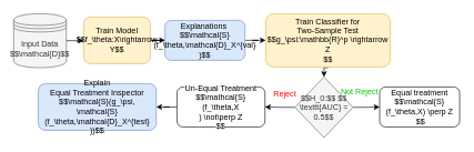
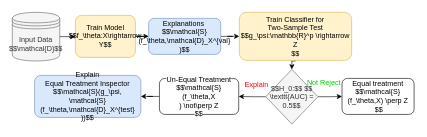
  <mxCell id="0" />
  <mxCell id="1" parent="0" />
  <mxCell id="2" value="" style="edgeStyle=orthogonalEdgeStyle;rounded=0;orthogonalLoop=1;jettySize=auto;html=1;" parent="1" source="3" target="7" edge="1"><mxGeometry relative="1" as="geometry" /></mxCell>
  <mxCell id="3" value="Train Model&lt;br&gt;$$f_\theta:X\rightarrow Y$$" style="rounded=1;whiteSpace=wrap;html=1;fontSize=12;glass=0;strokeWidth=1;shadow=0;horizontal=1;fillColor=#fff2cc;strokeColor=#d6b656;" parent="1" vertex="1"><mxGeometry x="125" y="25" width="100" height="70" as="geometry" /></mxCell>
  <mxCell id="4" value="" style="edgeStyle=orthogonalEdgeStyle;rounded=0;orthogonalLoop=1;jettySize=auto;html=1;" parent="1" source="5" target="3" edge="1"><mxGeometry relative="1" as="geometry" /></mxCell>
  <mxCell id="5" value="Input Data&lt;br&gt;$$\mathcal{D}$$" style="shape=datastore;whiteSpace=wrap;html=1;fillColor=#f5f5f5;strokeColor=#666666;fontColor=#333333;" parent="1" vertex="1"><mxGeometry x="20" y="20" width="79" height="81" as="geometry" /></mxCell>
  <mxCell id="6" value="" style="edgeStyle=orthogonalEdgeStyle;rounded=0;orthogonalLoop=1;jettySize=auto;html=1;" parent="1" source="7" target="9" edge="1"><mxGeometry relative="1" as="geometry" /></mxCell>
  <mxCell id="7" value="Explanations&amp;nbsp;&lt;br&gt;$$\mathcal{S}(f_\theta,\mathcal{D}_X^{val}&lt;br&gt;)$$" style="rounded=1;whiteSpace=wrap;html=1;fontSize=12;glass=0;strokeWidth=1;shadow=0;fillColor=#dae8fc;strokeColor=#6c8ebf;" parent="1" vertex="1"><mxGeometry x="247" y="30" width="120" height="60" as="geometry" /></mxCell>
  <mxCell id="8" value="" style="edgeStyle=orthogonalEdgeStyle;rounded=0;orthogonalLoop=1;jettySize=auto;html=1;entryX=0.5;entryY=0;entryDx=0;entryDy=0;" parent="1" source="9" target="12" edge="1"><mxGeometry relative="1" as="geometry"><Array as="points"><mxPoint x="492" y="101" /><mxPoint x="486" y="101" /></Array></mxGeometry></mxCell>
  <mxCell id="9" value="Train Classifier for &lt;br&gt;Two-Sample Test&lt;br&gt;$$g_\psi:\mathbb{R}^p \rightarrow Z&lt;br&gt;$$" style="rounded=1;whiteSpace=wrap;html=1;fontSize=12;glass=0;strokeWidth=1;shadow=0;horizontal=1;fillColor=#fff2cc;strokeColor=#d6b656;" parent="1" vertex="1"><mxGeometry x="398" y="20" width="187" height="80" as="geometry" /></mxCell>
  <mxCell id="10" value="" style="edgeStyle=orthogonalEdgeStyle;rounded=0;orthogonalLoop=1;jettySize=auto;html=1;" parent="1" source="12" target="13" edge="1"><mxGeometry relative="1" as="geometry" /></mxCell>
  <mxCell id="11" value="" style="edgeStyle=orthogonalEdgeStyle;rounded=0;orthogonalLoop=1;jettySize=auto;html=1;" parent="1" source="12" target="15" edge="1"><mxGeometry relative="1" as="geometry" /></mxCell>
  <mxCell id="12" value="$$H_0:$$ $$ \texttt{AUC} = 0.5$$" style="rhombus;whiteSpace=wrap;html=1;fillColor=#f5f5f5;fontColor=#333333;strokeColor=#666666;" parent="1" vertex="1"><mxGeometry x="442" y="115" width="87" height="91" as="geometry" /></mxCell>
  <mxCell id="13" value="Equal treatment&lt;br&gt;$$\mathcal{S}(f_\theta,X) \perp Z&lt;br&gt;&amp;nbsp;$$" style="rounded=1;whiteSpace=wrap;html=1;" parent="1" vertex="1"><mxGeometry x="569" y="130" width="120" height="60" as="geometry" /></mxCell>
  <mxCell id="14" value="" style="edgeStyle=orthogonalEdgeStyle;rounded=0;orthogonalLoop=1;jettySize=auto;html=1;" parent="1" source="15" target="16" edge="1"><mxGeometry relative="1" as="geometry" /></mxCell>
  <mxCell id="15" value="&lt;span style=&quot;color: rgb(0, 0, 0); font-family: Helvetica; font-size: 12px; font-style: normal; font-variant-ligatures: normal; font-variant-caps: normal; font-weight: 400; letter-spacing: normal; orphans: 2; text-align: center; text-indent: 0px; text-transform: none; widows: 2; word-spacing: 0px; -webkit-text-stroke-width: 0px; background-color: rgb(251, 251, 251); text-decoration-thickness: initial; text-decoration-style: initial; text-decoration-color: initial; float: none; display: inline !important;&quot;&gt;Un-Equal Treatment&lt;/span&gt;&lt;br style=&quot;border-color: var(--border-color); color: rgb(0, 0, 0); font-family: Helvetica; font-size: 12px; font-style: normal; font-variant-ligatures: normal; font-variant-caps: normal; font-weight: 400; letter-spacing: normal; orphans: 2; text-align: center; text-indent: 0px; text-transform: none; widows: 2; word-spacing: 0px; -webkit-text-stroke-width: 0px; background-color: rgb(251, 251, 251); text-decoration-thickness: initial; text-decoration-style: initial; text-decoration-color: initial;&quot;&gt;&lt;span style=&quot;color: rgb(0, 0, 0); font-family: Helvetica; font-size: 12px; font-style: normal; font-variant-ligatures: normal; font-variant-caps: normal; font-weight: 400; letter-spacing: normal; orphans: 2; text-align: center; text-indent: 0px; text-transform: none; widows: 2; word-spacing: 0px; -webkit-text-stroke-width: 0px; background-color: rgb(251, 251, 251); text-decoration-thickness: initial; text-decoration-style: initial; text-decoration-color: initial; float: none; display: inline !important;&quot;&gt;$$\mathcal{S}(f_\theta,X&lt;br&gt;) \not\perp Z&lt;br&gt;$$&lt;/span&gt;" style="rounded=1;whiteSpace=wrap;html=1;" parent="1" vertex="1"><mxGeometry x="265" y="130" width="132" height="60" as="geometry" /></mxCell>
  <mxCell id="16" value="Explain&lt;br&gt;Equal Treatment Inspector&lt;br&gt;$$\mathcal{S}(g_\psi,&lt;br&gt;\mathcal{S}(f_\theta,\mathcal{D}_X^{test}&lt;br style=&quot;border-color: var(--border-color);&quot;&gt;))$$" style="rounded=1;whiteSpace=wrap;html=1;fontSize=12;glass=0;strokeWidth=1;shadow=0;fillColor=#dae8fc;strokeColor=#6c8ebf;" parent="1" vertex="1"><mxGeometry x="57" y="125" width="177" height="70" as="geometry" /></mxCell>
  <mxCell id="17" value="&lt;font color=&quot;#00cc00&quot;&gt;Not Reject&lt;/font&gt;" style="text;strokeColor=none;align=center;fillColor=none;html=1;verticalAlign=middle;whiteSpace=wrap;rounded=0;" parent="1" vertex="1"><mxGeometry x="509" y="125" width="60" height="26" as="geometry" /></mxCell>
- <mxCell id="18" value="&lt;font color=&quot;#ff0000&quot;&gt;Reject&lt;/font&gt;" style="text;strokeColor=none;align=center;fillColor=none;html=1;verticalAlign=middle;whiteSpace=wrap;rounded=0;" parent="1" vertex="1"><mxGeometry x="397" y="125" width="60" height="30" as="geometry" /></mxCell>
+ <mxCell id="18" value="&lt;font color=&quot;#ff0000&quot;&gt;Explain&lt;/font&gt;" style="text;strokeColor=none;align=center;fillColor=none;html=1;verticalAlign=middle;whiteSpace=wrap;rounded=0;" parent="1" vertex="1"><mxGeometry x="397" y="125" width="60" height="30" as="geometry" /></mxCell>
